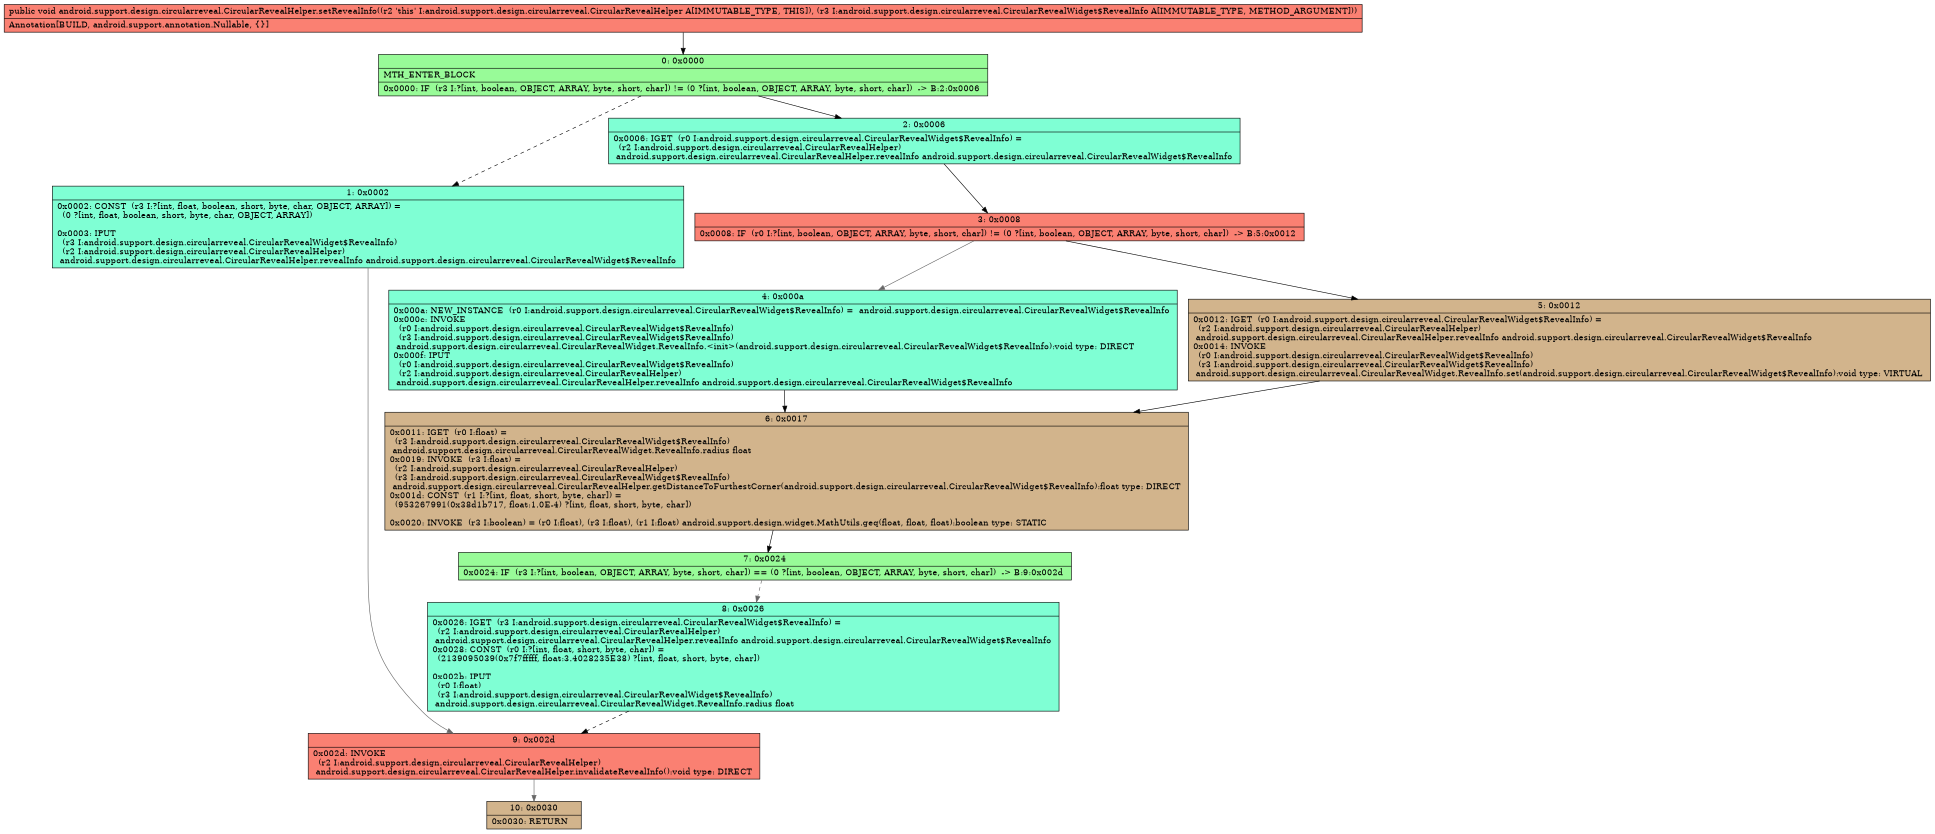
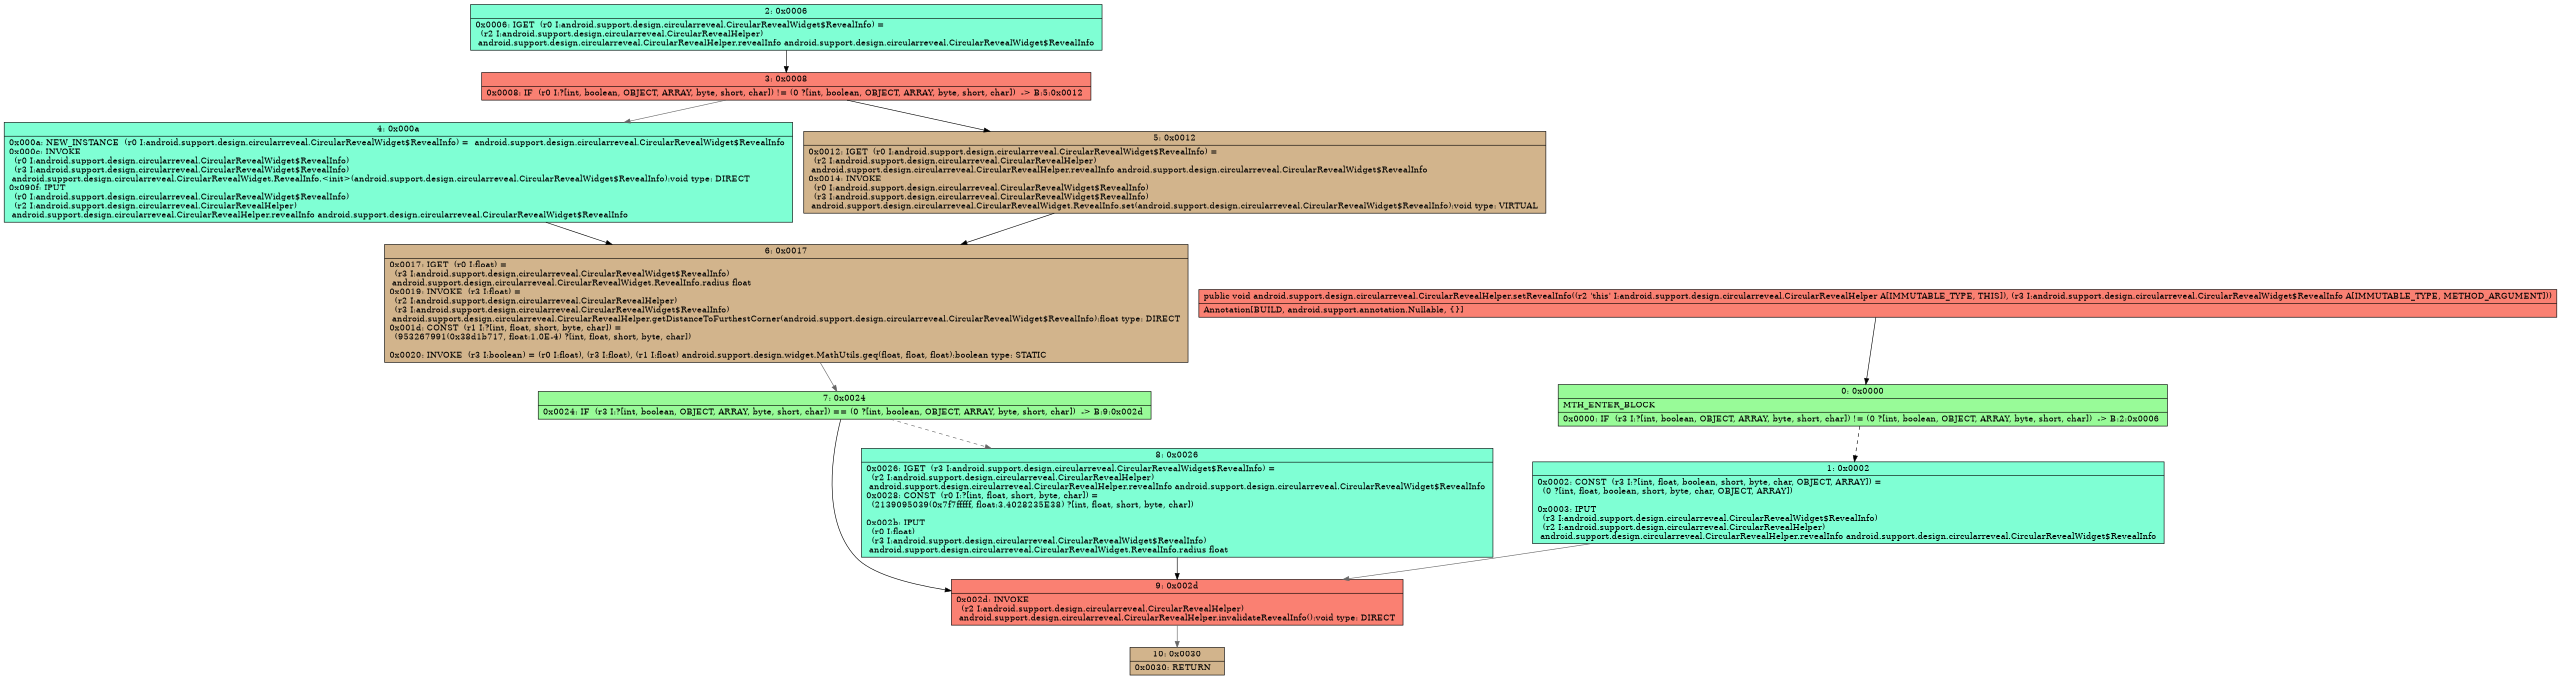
  digraph {
    node [fillcolor=aquamarine shape=record style=filled]
    edge [color=black]
    n1 [fillcolor=palegreen label="{0\:\ 0x0000|MTH_ENTER_BLOCK\l|0x0000: IF  (r3 I:?[int, boolean, OBJECT, ARRAY, byte, short, char]) != (0 ?[int, boolean, OBJECT, ARRAY, byte, short, char])  \-\> B:2:0x0006 \l}"]
    n2 [label="{1\:\ 0x0002|0x0002: CONST  (r3 I:?[int, float, boolean, short, byte, char, OBJECT, ARRAY]) = \l  (0 ?[int, float, boolean, short, byte, char, OBJECT, ARRAY])\l \l0x0003: IPUT  \l  (r3 I:android.support.design.circularreveal.CircularRevealWidget$RevealInfo)\l  (r2 I:android.support.design.circularreveal.CircularRevealHelper)\l android.support.design.circularreveal.CircularRevealHelper.revealInfo android.support.design.circularreveal.CircularRevealWidget$RevealInfo \l}"]
    n3 [label="{2\:\ 0x0006|0x0006: IGET  (r0 I:android.support.design.circularreveal.CircularRevealWidget$RevealInfo) = \l  (r2 I:android.support.design.circularreveal.CircularRevealHelper)\l android.support.design.circularreveal.CircularRevealHelper.revealInfo android.support.design.circularreveal.CircularRevealWidget$RevealInfo \l}"]
    n4 [fillcolor=salmon label="{9\:\ 0x002d|0x002d: INVOKE  \l  (r2 I:android.support.design.circularreveal.CircularRevealHelper)\l android.support.design.circularreveal.CircularRevealHelper.invalidateRevealInfo():void type: DIRECT \l}"]
    n5 [fillcolor=salmon label="{3\:\ 0x0008|0x0008: IF  (r0 I:?[int, boolean, OBJECT, ARRAY, byte, short, char]) != (0 ?[int, boolean, OBJECT, ARRAY, byte, short, char])  \-\> B:5:0x0012 \l}"]
    n6 [fillcolor=tan label="{10\:\ 0x0030|0x0030: RETURN   \l}"]
-   n7 [label="{4\:\ 0x000a|0x000a: NEW_INSTANCE  (r0 I:android.support.design.circularreveal.CircularRevealWidget$RevealInfo) =  android.support.design.circularreveal.CircularRevealWidget$RevealInfo \l0x000c: INVOKE  \l  (r0 I:android.support.design.circularreveal.CircularRevealWidget$RevealInfo)\l  (r3 I:android.support.design.circularreveal.CircularRevealWidget$RevealInfo)\l android.support.design.circularreveal.CircularRevealWidget.RevealInfo.\<init\>(android.support.design.circularreveal.CircularRevealWidget$RevealInfo):void type: DIRECT \l0x000f: IPUT  \l  (r0 I:android.support.design.circularreveal.CircularRevealWidget$RevealInfo)\l  (r2 I:android.support.design.circularreveal.CircularRevealHelper)\l android.support.design.circularreveal.CircularRevealHelper.revealInfo android.support.design.circularreveal.CircularRevealWidget$RevealInfo \l}"]
+   n7 [label="{4\:\ 0x000a|0x000a: NEW_INSTANCE  (r0 I:android.support.design.circularreveal.CircularRevealWidget$RevealInfo) =  android.support.design.circularreveal.CircularRevealWidget$RevealInfo \l0x000c: INVOKE  \l  (r0 I:android.support.design.circularreveal.CircularRevealWidget$RevealInfo)\l  (r3 I:android.support.design.circularreveal.CircularRevealWidget$RevealInfo)\l android.support.design.circularreveal.CircularRevealWidget.RevealInfo.\<init\>(android.support.design.circularreveal.CircularRevealWidget$RevealInfo):void type: DIRECT \l0x090f: IPUT  \l  (r0 I:android.support.design.circularreveal.CircularRevealWidget$RevealInfo)\l  (r2 I:android.support.design.circularreveal.CircularRevealHelper)\l android.support.design.circularreveal.CircularRevealHelper.revealInfo android.support.design.circularreveal.CircularRevealWidget$RevealInfo \l}"]
    n8 [fillcolor=tan label="{5\:\ 0x0012|0x0012: IGET  (r0 I:android.support.design.circularreveal.CircularRevealWidget$RevealInfo) = \l  (r2 I:android.support.design.circularreveal.CircularRevealHelper)\l android.support.design.circularreveal.CircularRevealHelper.revealInfo android.support.design.circularreveal.CircularRevealWidget$RevealInfo \l0x0014: INVOKE  \l  (r0 I:android.support.design.circularreveal.CircularRevealWidget$RevealInfo)\l  (r3 I:android.support.design.circularreveal.CircularRevealWidget$RevealInfo)\l android.support.design.circularreveal.CircularRevealWidget.RevealInfo.set(android.support.design.circularreveal.CircularRevealWidget$RevealInfo):void type: VIRTUAL \l}"]
-   n9 [fillcolor=tan label="{6\:\ 0x0017|0x0011: IGET  (r0 I:float) = \l  (r3 I:android.support.design.circularreveal.CircularRevealWidget$RevealInfo)\l android.support.design.circularreveal.CircularRevealWidget.RevealInfo.radius float \l0x0019: INVOKE  (r3 I:float) = \l  (r2 I:android.support.design.circularreveal.CircularRevealHelper)\l  (r3 I:android.support.design.circularreveal.CircularRevealWidget$RevealInfo)\l android.support.design.circularreveal.CircularRevealHelper.getDistanceToFurthestCorner(android.support.design.circularreveal.CircularRevealWidget$RevealInfo):float type: DIRECT \l0x001d: CONST  (r1 I:?[int, float, short, byte, char]) = \l  (953267991(0x38d1b717, float:1.0E\-4) ?[int, float, short, byte, char])\l \l0x0020: INVOKE  (r3 I:boolean) = (r0 I:float), (r3 I:float), (r1 I:float) android.support.design.widget.MathUtils.geq(float, float, float):boolean type: STATIC \l}"]
+   n9 [fillcolor=tan label="{6\:\ 0x0017|0x0017: IGET  (r0 I:float) = \l  (r3 I:android.support.design.circularreveal.CircularRevealWidget$RevealInfo)\l android.support.design.circularreveal.CircularRevealWidget.RevealInfo.radius float \l0x0019: INVOKE  (r3 I:float) = \l  (r2 I:android.support.design.circularreveal.CircularRevealHelper)\l  (r3 I:android.support.design.circularreveal.CircularRevealWidget$RevealInfo)\l android.support.design.circularreveal.CircularRevealHelper.getDistanceToFurthestCorner(android.support.design.circularreveal.CircularRevealWidget$RevealInfo):float type: DIRECT \l0x001d: CONST  (r1 I:?[int, float, short, byte, char]) = \l  (953267991(0x38d1b717, float:1.0E\-4) ?[int, float, short, byte, char])\l \l0x0020: INVOKE  (r3 I:boolean) = (r0 I:float), (r3 I:float), (r1 I:float) android.support.design.widget.MathUtils.geq(float, float, float):boolean type: STATIC \l}"]
    n10 [fillcolor=palegreen label="{7\:\ 0x0024|0x0024: IF  (r3 I:?[int, boolean, OBJECT, ARRAY, byte, short, char]) == (0 ?[int, boolean, OBJECT, ARRAY, byte, short, char])  \-\> B:9:0x002d \l}"]
    n11 [label="{8\:\ 0x0026|0x0026: IGET  (r3 I:android.support.design.circularreveal.CircularRevealWidget$RevealInfo) = \l  (r2 I:android.support.design.circularreveal.CircularRevealHelper)\l android.support.design.circularreveal.CircularRevealHelper.revealInfo android.support.design.circularreveal.CircularRevealWidget$RevealInfo \l0x0028: CONST  (r0 I:?[int, float, short, byte, char]) = \l  (2139095039(0x7f7fffff, float:3.4028235E38) ?[int, float, short, byte, char])\l \l0x002b: IPUT  \l  (r0 I:float)\l  (r3 I:android.support.design.circularreveal.CircularRevealWidget$RevealInfo)\l android.support.design.circularreveal.CircularRevealWidget.RevealInfo.radius float \l}"]
    n12 [fillcolor=salmon label="{public void android.support.design.circularreveal.CircularRevealHelper.setRevealInfo((r2 'this' I:android.support.design.circularreveal.CircularRevealHelper A[IMMUTABLE_TYPE, THIS]), (r3 I:android.support.design.circularreveal.CircularRevealWidget$RevealInfo A[IMMUTABLE_TYPE, METHOD_ARGUMENT]))  | Annotation[BUILD, android.support.annotation.Nullable, \{\}]\l}"]
    n1 -> n2 [style=dashed]
-   n1 -> n3
    n2 -> n4 [color=gray40]
    n3 -> n5
    n4 -> n6 [color=gray40]
    n5 -> n7 [color=gray40 style=solid]
    n5 -> n8
    n7 -> n9
    n8 -> n9
-   n9 -> n10
+   n9 -> n10 [color=gray40]
+   n10 -> n4
    n10 -> n11 [color=gray40 style=dashed]
-   n11 -> n4 [style=dashed]
+   n11 -> n4
    n12 -> n1
  }
